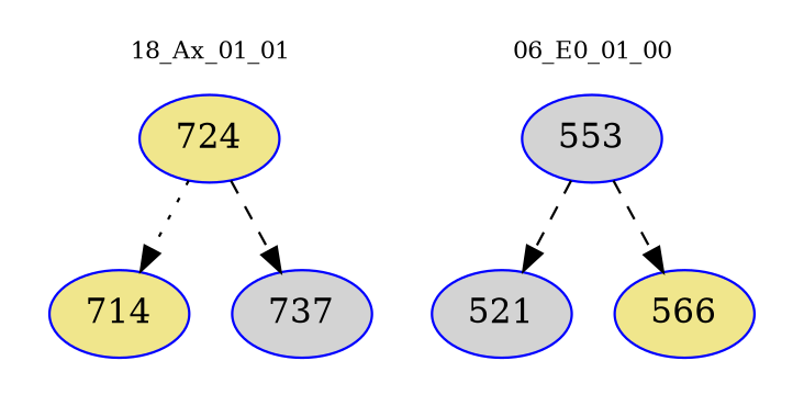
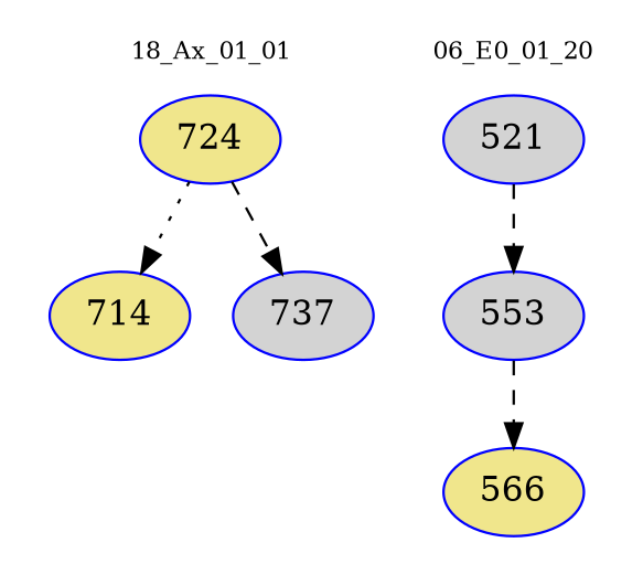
  digraph {
    node [color=blue fillcolor=khaki style=filled]
    edge [color=black style=dashed]
    n1 [label=724]
    n2 [label=714]
    n3 [fillcolor=lightgrey label=737]
    n4 [fillcolor=lightgrey label=553]
    n5 [fillcolor=lightgrey label=521]
    n6 [label=566]
    subgraph cluster_1 {
      color=white
      fontsize=10
      label="18_Ax_01_01"
      n1
      n2
      n3
    }
    subgraph cluster_2 {
      color=white
      fontsize=10
-     label="06_E0_01_00"
+     label="06_E0_01_20"
      n4
      n5
      n6
    }
    n1 -> n2 [style=dotted]
    n1 -> n3
-   n4 -> n5
+   n5 -> n4
    n4 -> n6
  }
